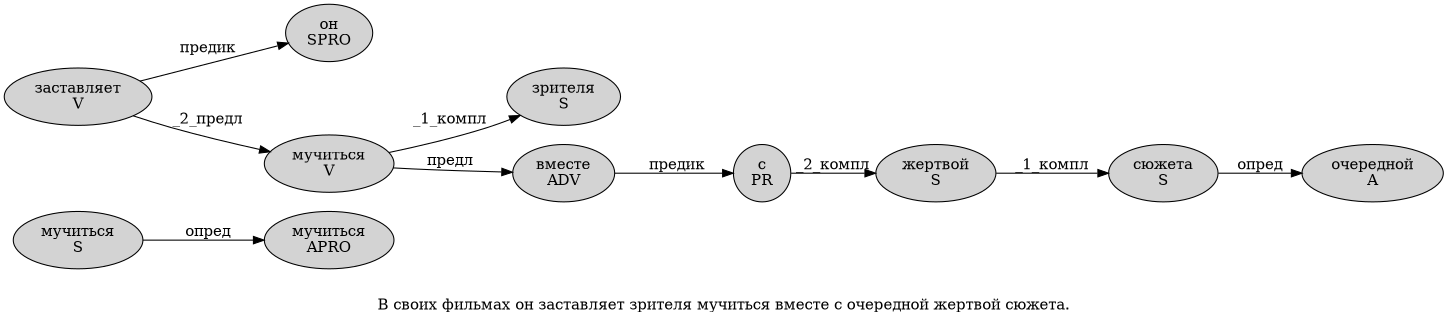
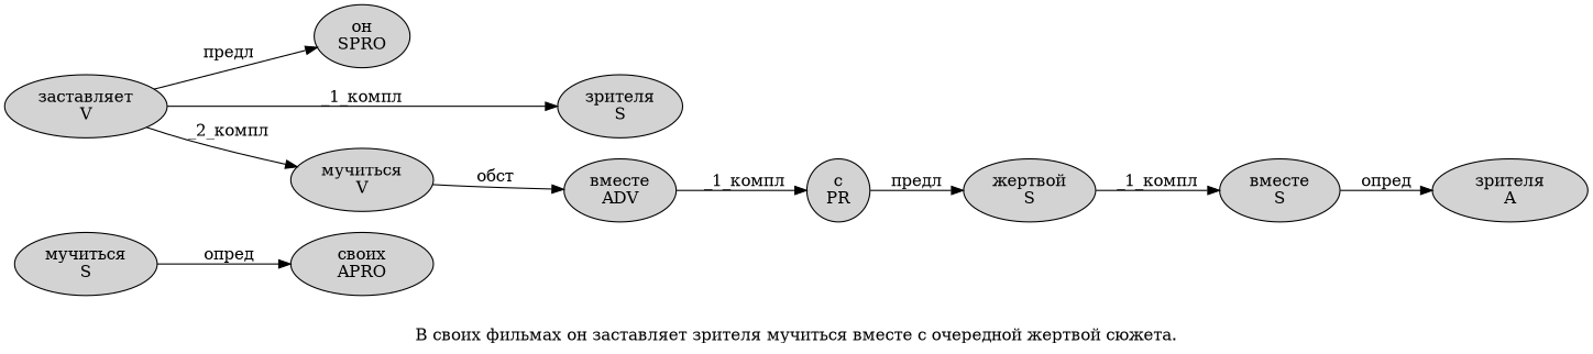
  digraph {
    label="В своих фильмах он заставляет зрителя мучиться вместе с очередной жертвой сюжета."
    rankdir=LR
    node [fillcolor=lightgray penwidth=1 shape=ellipse style=filled]
    n1 [label="мучиться\nS"]
-   n2 [label="мучиться\nAPRO"]
+   n2 [label="своих\nAPRO"]
    n3 [label="он\nSPRO"]
    n4 [label="заставляет\nV"]
    n5 [label="зрителя\nS"]
    n6 [label="мучиться\nV"]
    n7 [label="вместе\nADV"]
    n8 [label="с\nPR"]
    n9 [label="жертвой\nS"]
-   n10 [label="сюжета\nS"]
-   n11 [label="очередной\nA"]
+   n10 [label="вместе\nS"]
+   n11 [label="зрителя\nA"]
    n1 -> n2 [label="опред"]
-   n4 -> n3 [label="предик"]
-   n6 -> n5 [label="_1_компл"]
-   n4 -> n6 [label="_2_предл"]
-   n6 -> n7 [label="предл"]
-   n7 -> n8 [label="предик"]
-   n8 -> n9 [label="_2_компл"]
+   n4 -> n3 [label="предл"]
+   n4 -> n5 [label="_1_компл"]
+   n4 -> n6 [label="_2_компл"]
+   n6 -> n7 [label="обст"]
+   n7 -> n8 [label="_1_компл"]
+   n8 -> n9 [label="предл"]
    n9 -> n10 [label="_1_компл"]
    n10 -> n11 [label="опред"]
  }
